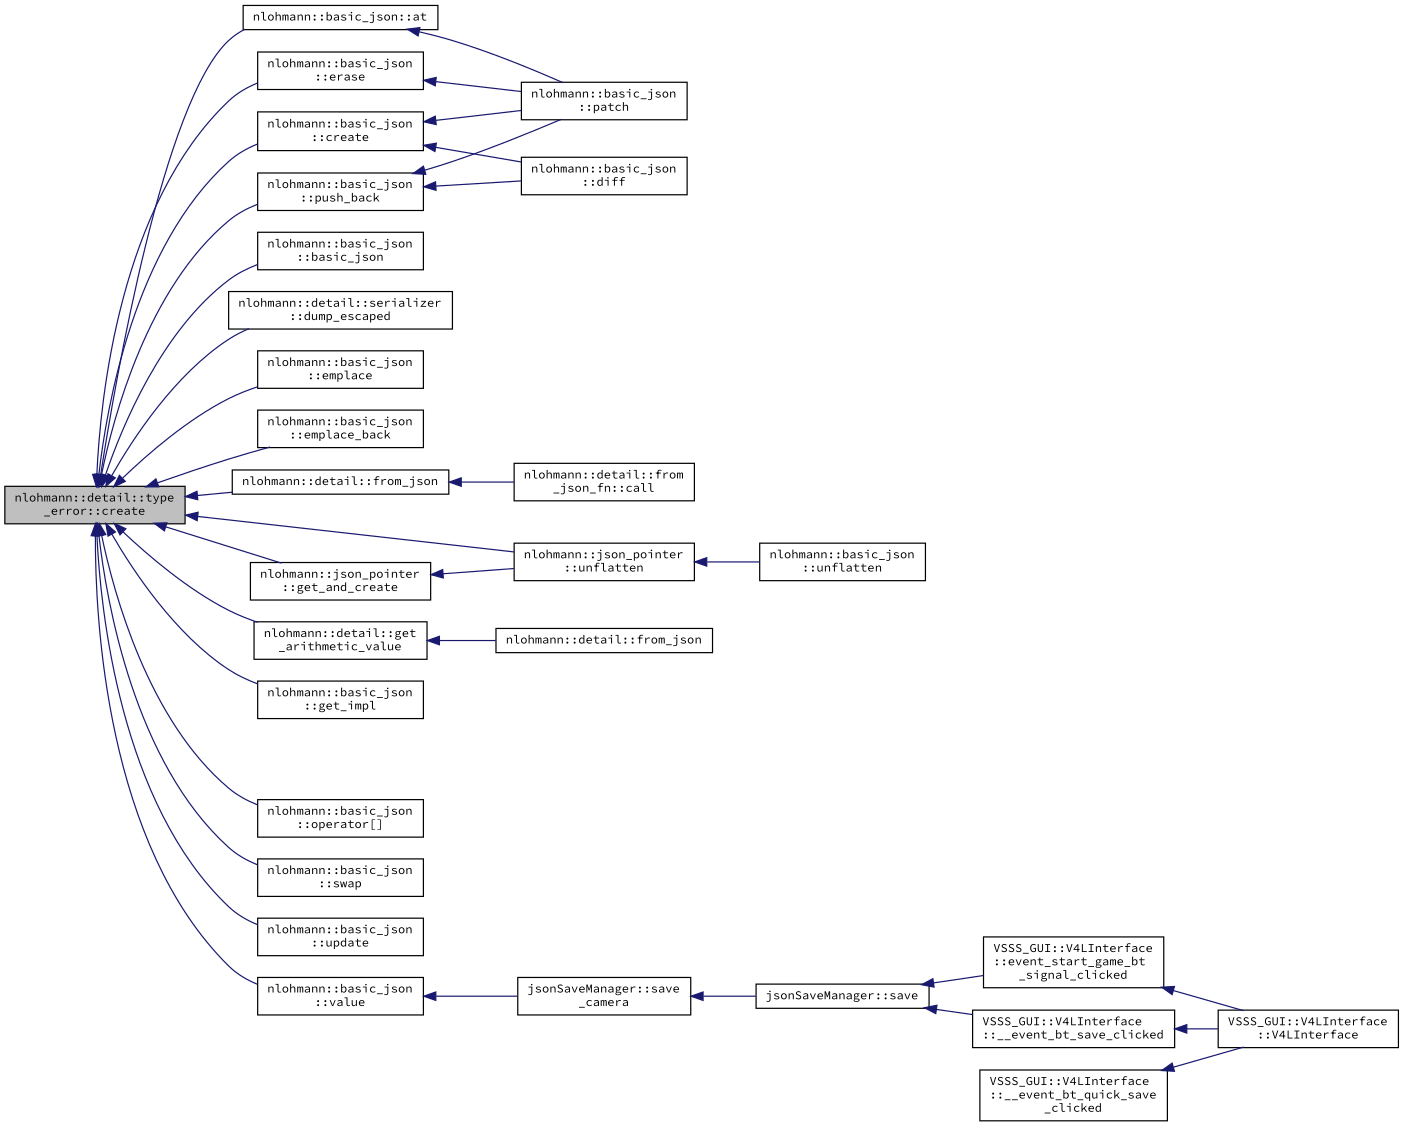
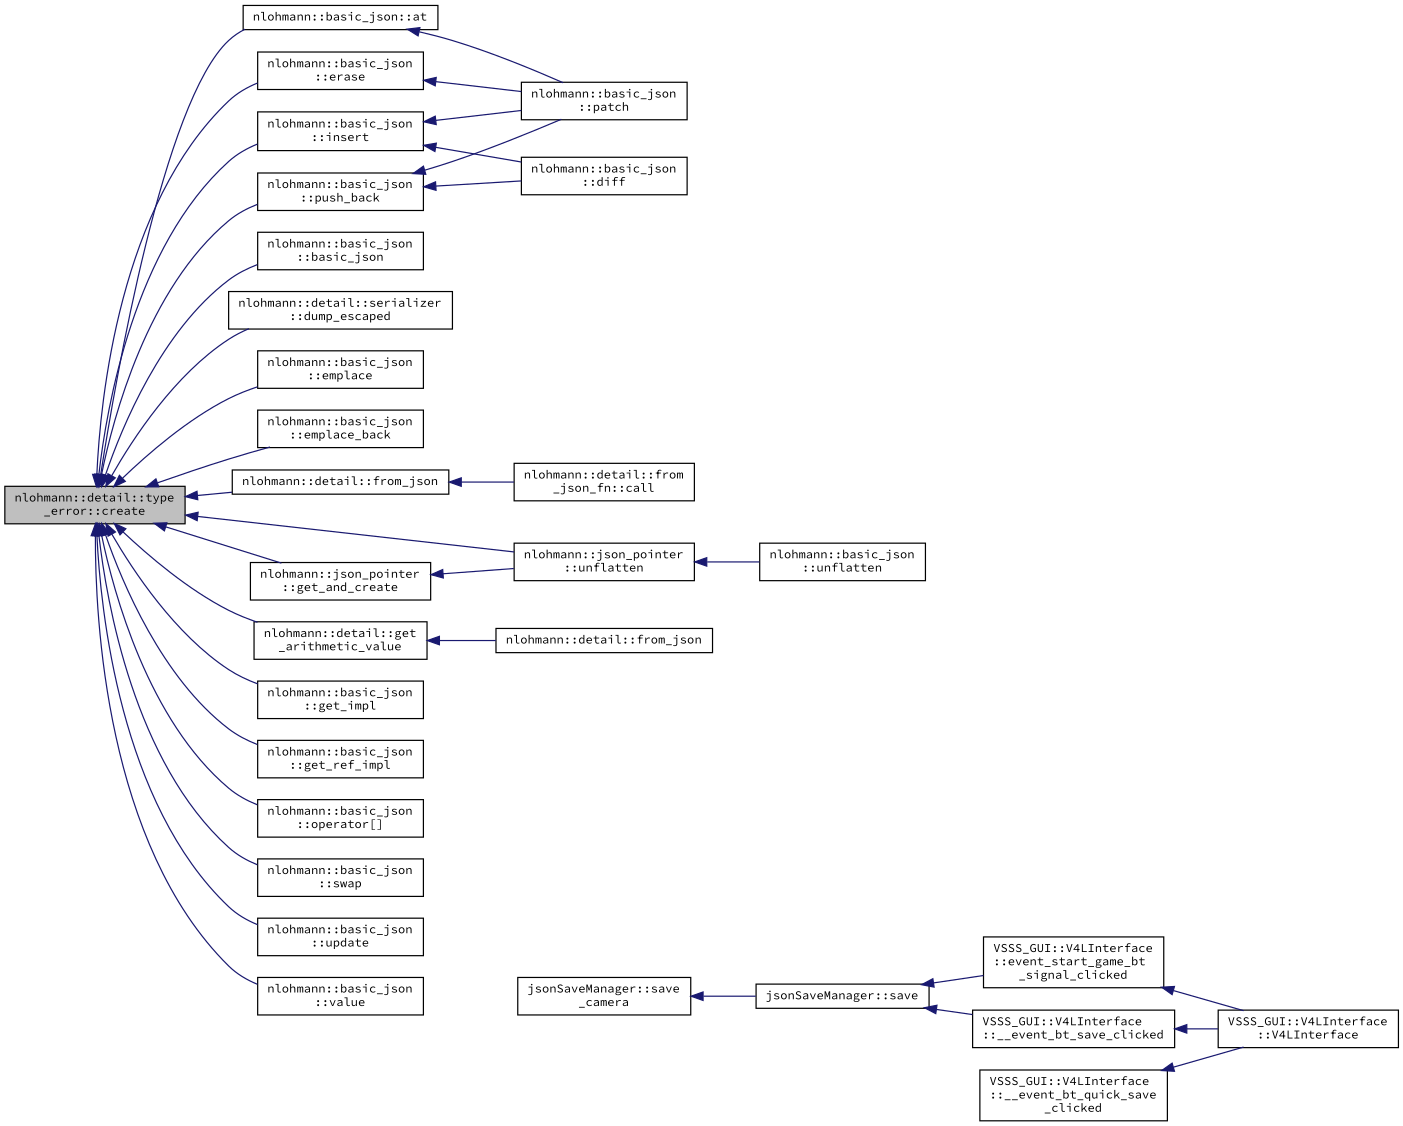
  digraph {
    fontname="Source Code Pro"
    rankdir=LR
    node [color=black fillcolor=white fontname="Source Code Pro" fontsize=10 shape=record style=filled]
    edge [color=midnightblue dir=back fontname="Source Code Pro" fontsize=10 labelfontname=Helvetica labelfontsize=10 style=solid]
    n1 [fillcolor=grey75 fontcolor=black height=0.2 label="nlohmann::detail::type\l_error::create" width=0.4]
    n2 [height=0.2 label="nlohmann::basic_json::at" width=0.4]
    n3 [height=0.2 label="nlohmann::basic_json\l::basic_json" width=0.4]
    n4 [height=0.2 label="nlohmann::detail::serializer\l::dump_escaped" width=0.4]
    n5 [height=0.2 label="nlohmann::basic_json\l::emplace" width=0.4]
    n6 [height=0.2 label="nlohmann::basic_json\l::emplace_back" width=0.4]
    n7 [height=0.2 label="nlohmann::basic_json\l::erase" width=0.4]
    n8 [height=0.2 label="nlohmann::detail::from_json" width=0.4]
    n9 [height=0.2 label="nlohmann::json_pointer\l::get_and_create" width=0.4]
    n10 [height=0.2 label="nlohmann::json_pointer\l::unflatten" width=0.4]
    n11 [height=0.2 label="nlohmann::detail::get\l_arithmetic_value" width=0.4]
    n12 [height=0.2 label="nlohmann::basic_json\l::get_impl" width=0.4]
-   n14 [height=0.2 label="nlohmann::basic_json\l::create" width=0.4]
+   n13 [height=0.2 label="nlohmann::basic_json\l::get_ref_impl" width=0.4]
+   n14 [height=0.2 label="nlohmann::basic_json\l::insert" width=0.4]
    n15 [height=0.2 label="nlohmann::basic_json\l::operator[]" width=0.4]
    n16 [height=0.2 label="nlohmann::basic_json\l::push_back" width=0.4]
    n17 [height=0.2 label="nlohmann::basic_json\l::swap" width=0.4]
    n18 [height=0.2 label="nlohmann::basic_json\l::update" width=0.4]
    n19 [height=0.2 label="nlohmann::basic_json\l::value" width=0.4]
    n20 [height=0.2 label="nlohmann::basic_json\l::patch" width=0.4]
    n21 [height=0.2 label="nlohmann::detail::from\l_json_fn::call" width=0.4]
    n22 [height=0.2 label="nlohmann::basic_json\l::unflatten" width=0.4]
    n23 [height=0.2 label="nlohmann::detail::from_json" width=0.4]
    n24 [height=0.2 label="nlohmann::basic_json\l::diff" width=0.4]
    n25 [height=0.2 label="jsonSaveManager::save\l_camera" width=0.4]
    n26 [height=0.2 label="jsonSaveManager::save" width=0.4]
    n27 [height=0.2 label="VSSS_GUI::V4LInterface\l::__event_bt_save_clicked" width=0.4]
    n28 [height=0.2 label="VSSS_GUI::V4LInterface\l::event_start_game_bt\l_signal_clicked" width=0.4]
    n29 [height=0.2 label="VSSS_GUI::V4LInterface\l::__event_bt_quick_save\l_clicked" width=0.4]
    n30 [height=0.2 label="VSSS_GUI::V4LInterface\l::V4LInterface" width=0.4]
    n1 -> n2
    n1 -> n3
    n1 -> n4
    n1 -> n5
    n1 -> n6
    n1 -> n7
    n1 -> n8
    n1 -> n9
    n1 -> n10
    n1 -> n11
    n1 -> n12
+   n1 -> n13
    n1 -> n14
    n1 -> n15
    n1 -> n16
    n1 -> n17
    n1 -> n18
    n1 -> n19
    n2 -> n20
    n7 -> n20
    n8 -> n21
    n9 -> n10
    n10 -> n22
    n11 -> n23
    n14 -> n20
    n14 -> n24
    n16 -> n20
    n16 -> n24
-   n19 -> n25
    n25 -> n26
    n26 -> n27
    n26 -> n28
    n27 -> n30
    n28 -> n30
    n29 -> n30
  }
